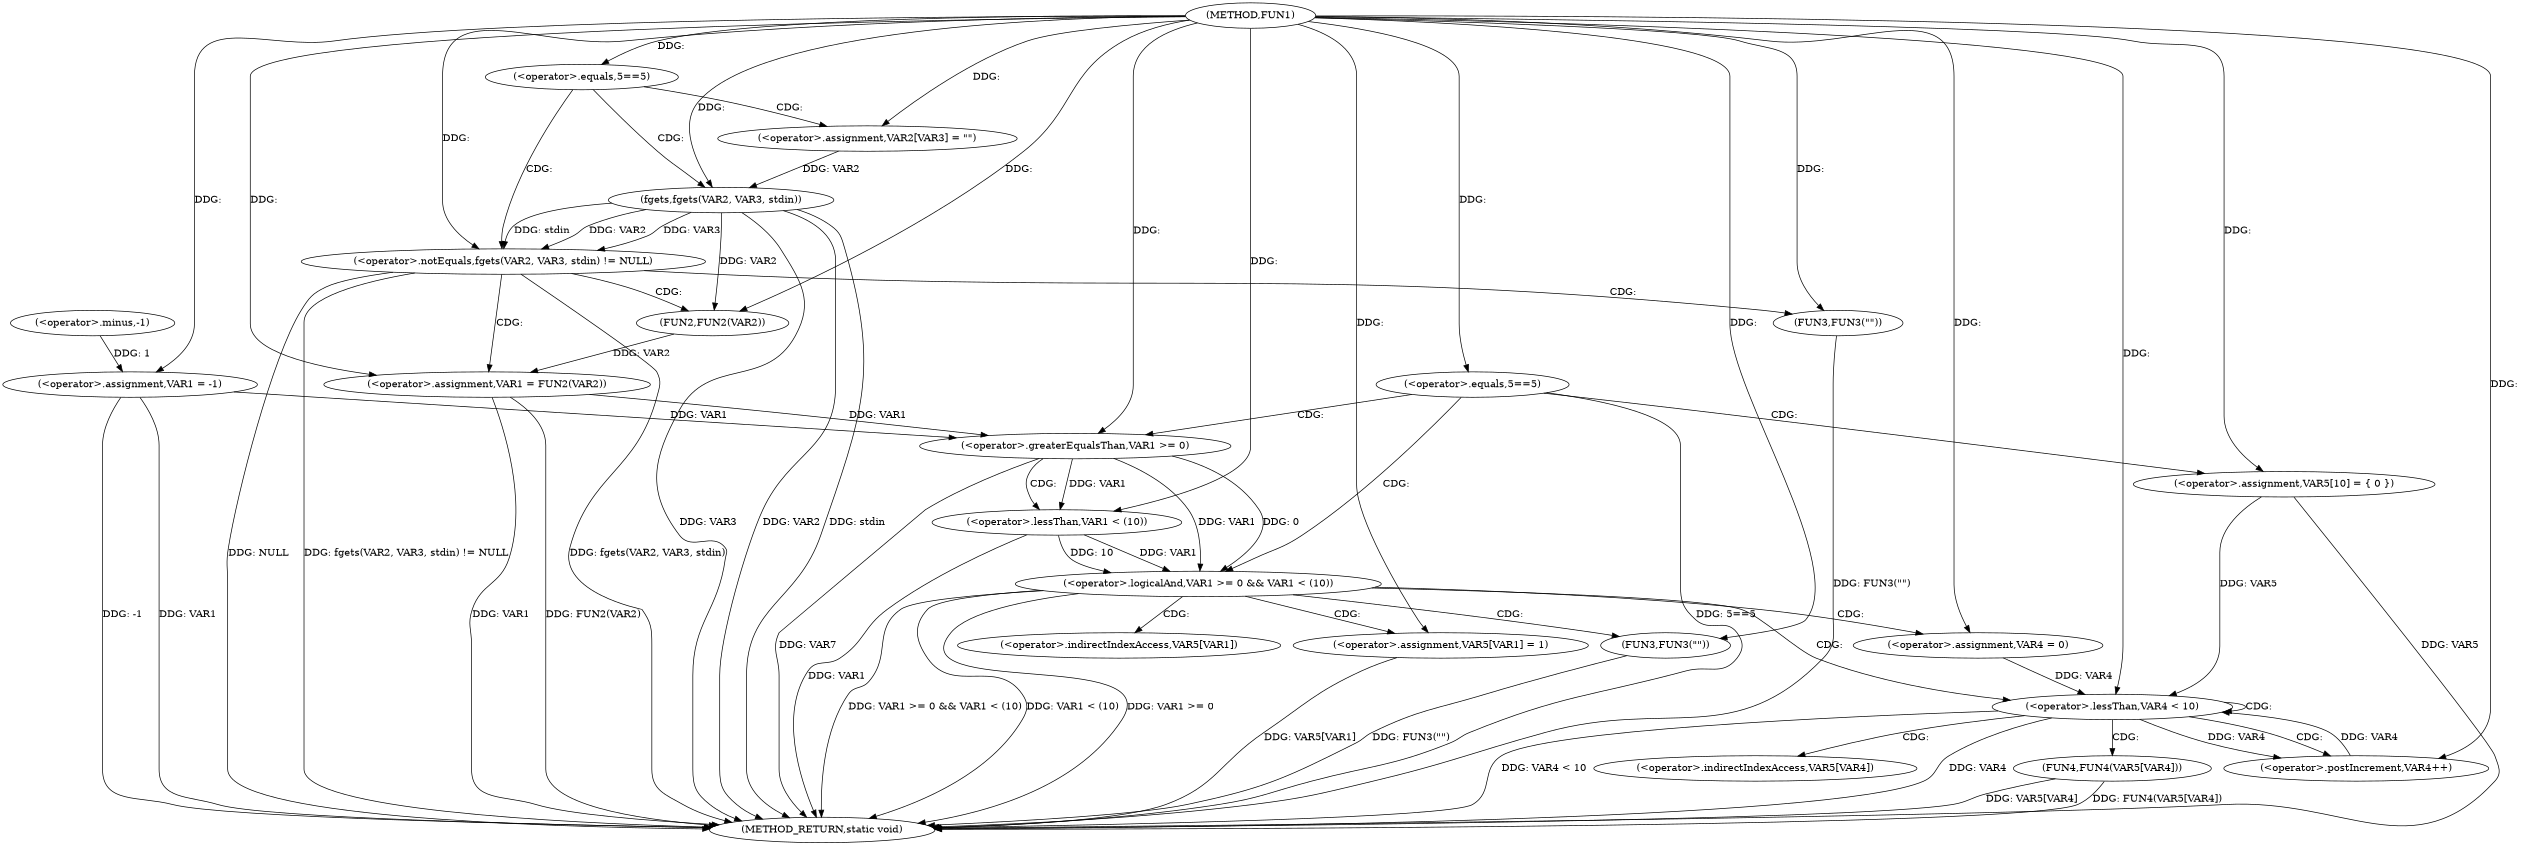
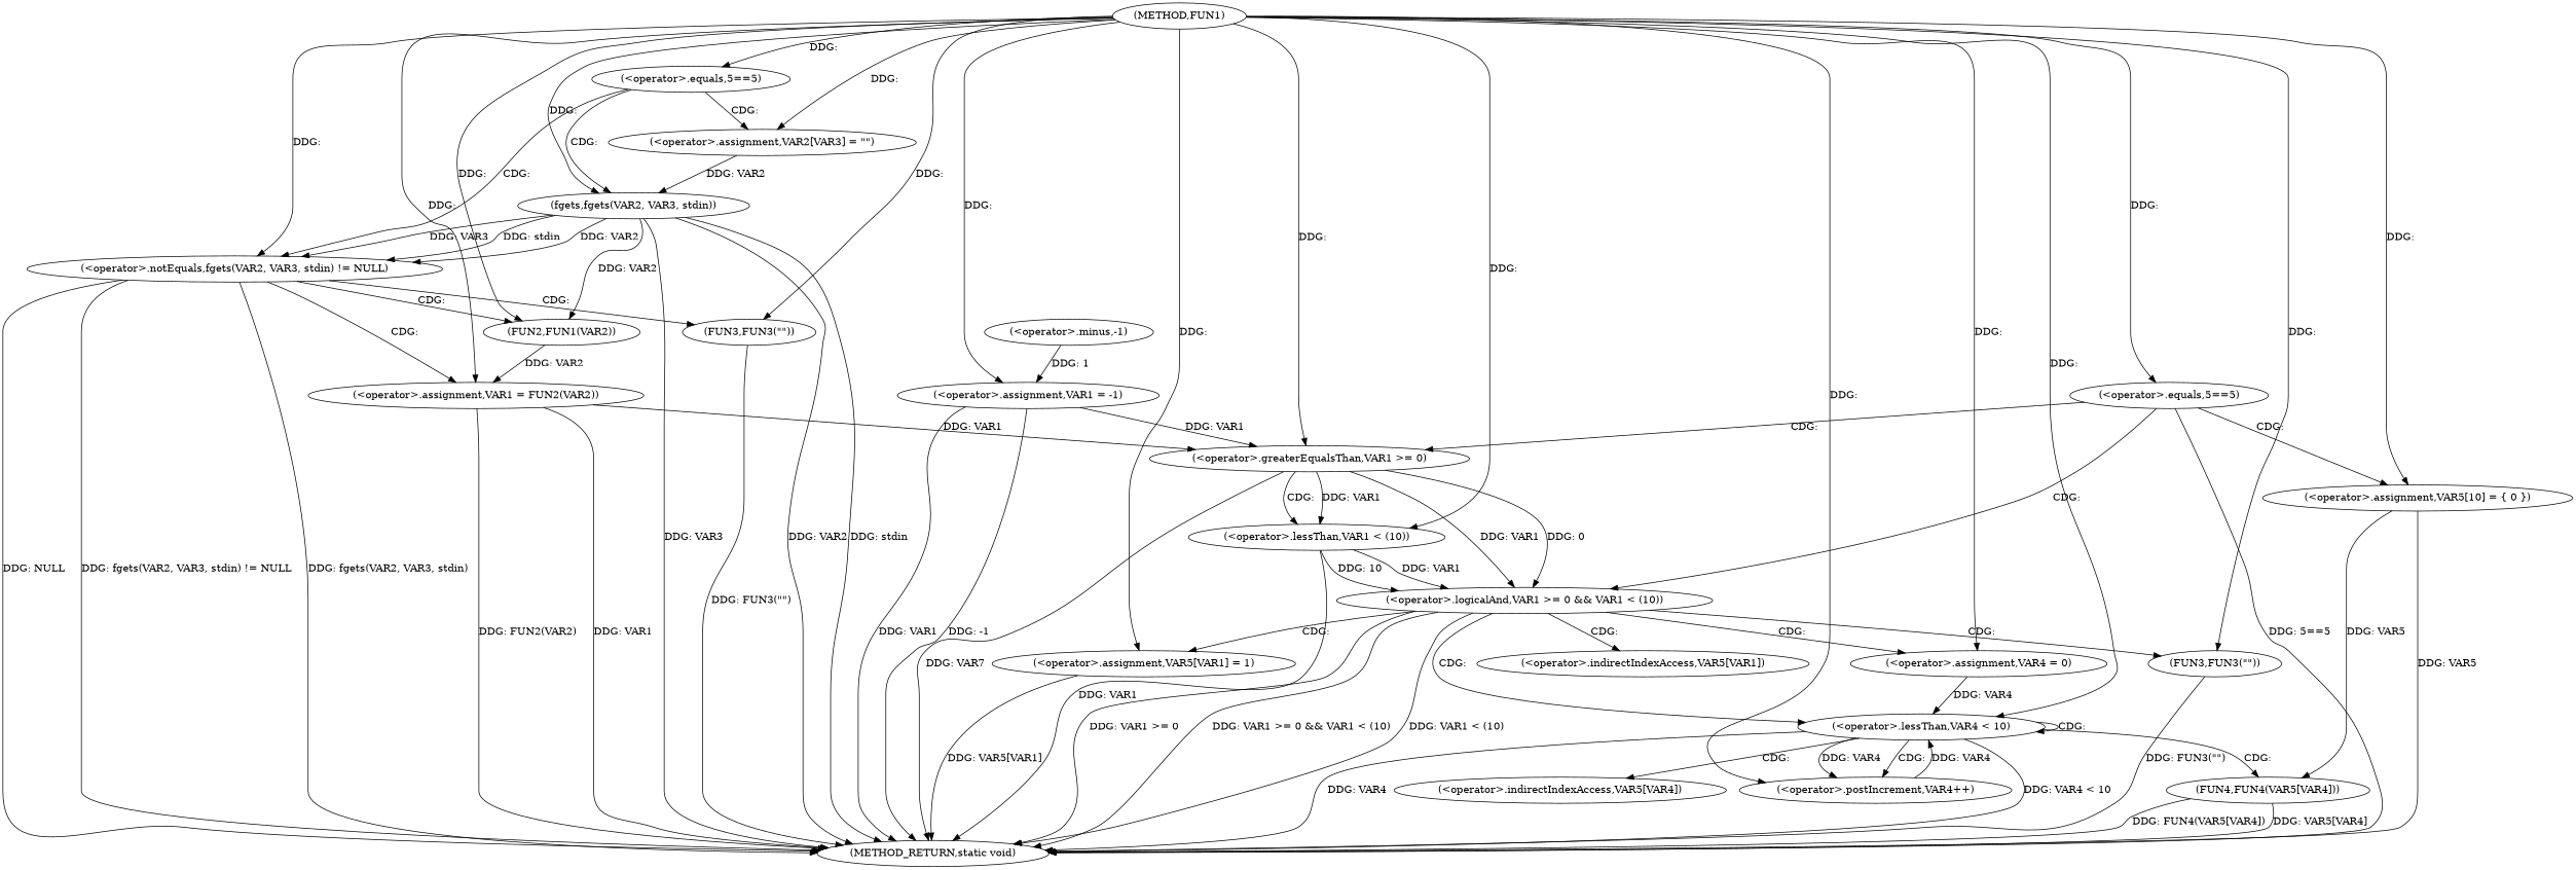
  digraph {
    n1 [label="(METHOD,FUN1)"]
    n2 [label="(<operator>.assignment,VAR1 = -1)"]
    n3 [label="(<operator>.equals,5==5)"]
    n4 [label="(<operator>.assignment,VAR2[VAR3] = \"\")"]
    n5 [label="(<operator>.notEquals,fgets(VAR2, VAR3, stdin) != NULL)"]
    n6 [label="(fgets,fgets(VAR2, VAR3, stdin))"]
    n7 [label="(<operator>.assignment,VAR1 = FUN2(VAR2))"]
-   n8 [label="(FUN2,FUN2(VAR2))"]
+   n8 [label="(FUN2,FUN1(VAR2))"]
    n9 [label="(FUN3,FUN3(\"\"))"]
    n10 [label="(<operator>.equals,5==5)"]
    n11 [label="(<operator>.assignment,VAR5[10] = { 0 })"]
    n12 [label="(<operator>.greaterEqualsThan,VAR1 >= 0)"]
    n13 [label="(<operator>.lessThan,VAR1 < (10))"]
    n14 [label="(<operator>.assignment,VAR5[VAR1] = 1)"]
    n15 [label="(<operator>.assignment,VAR4 = 0)"]
    n16 [label="(<operator>.lessThan,VAR4 < 10)"]
    n17 [label="(<operator>.postIncrement,VAR4++)"]
    n18 [label="(FUN3,FUN3(\"\"))"]
    n19 [label="(METHOD_RETURN,static void)"]
    n20 [label="(<operator>.minus,-1)"]
    n21 [label="(<operator>.logicalAnd,VAR1 >= 0 && VAR1 < (10))"]
    n22 [label="(FUN4,FUN4(VAR5[VAR4]))"]
    n23 [label="(<operator>.indirectIndexAccess,VAR5[VAR4])"]
    n24 [label="(<operator>.indirectIndexAccess,VAR5[VAR1])"]
    n1 -> n2 [label="DDG: "]
    n1 -> n3 [label="DDG: "]
    n1 -> n4 [label="DDG: "]
    n1 -> n5 [label="DDG: "]
    n1 -> n6 [label="DDG: "]
    n1 -> n7 [label="DDG: "]
    n1 -> n8 [label="DDG: "]
    n1 -> n9 [label="DDG: "]
    n1 -> n10 [label="DDG: "]
    n1 -> n11 [label="DDG: "]
    n1 -> n12 [label="DDG: "]
    n1 -> n13 [label="DDG: "]
    n1 -> n14 [label="DDG: "]
    n1 -> n15 [label="DDG: "]
    n1 -> n16 [label="DDG: "]
    n1 -> n17 [label="DDG: "]
    n1 -> n18 [label="DDG: "]
    n2 -> n12 [label="DDG: VAR1"]
    n2 -> n19 [label="DDG: VAR1"]
    n2 -> n19 [label="DDG: -1"]
    n3 -> n4 [label="CDG: "]
    n3 -> n5 [label="CDG: "]
    n3 -> n6 [label="CDG: "]
    n4 -> n6 [label="DDG: VAR2"]
    n5 -> n7 [label="CDG: "]
    n5 -> n8 [label="CDG: "]
    n5 -> n9 [label="CDG: "]
    n5 -> n19 [label="DDG: fgets(VAR2, VAR3, stdin) != NULL"]
    n5 -> n19 [label="DDG: fgets(VAR2, VAR3, stdin)"]
    n5 -> n19 [label="DDG: NULL"]
    n6 -> n5 [label="DDG: VAR2"]
    n6 -> n5 [label="DDG: VAR3"]
    n6 -> n5 [label="DDG: stdin"]
    n6 -> n8 [label="DDG: VAR2"]
    n6 -> n19 [label="DDG: VAR3"]
    n6 -> n19 [label="DDG: VAR2"]
    n6 -> n19 [label="DDG: stdin"]
    n7 -> n12 [label="DDG: VAR1"]
    n7 -> n19 [label="DDG: VAR1"]
    n7 -> n19 [label="DDG: FUN2(VAR2)"]
    n8 -> n7 [label="DDG: VAR2"]
    n9 -> n19 [label="DDG: FUN3(\"\")"]
    n10 -> n11 [label="CDG: "]
    n10 -> n12 [label="CDG: "]
    n10 -> n19 [label="DDG: 5==5"]
    n10 -> n21 [label="CDG: "]
    n11 -> n19 [label="DDG: VAR5"]
-   n11 -> n16 [label="DDG: VAR5"]
+   n11 -> n22 [label="DDG: VAR5"]
    n12 -> n13 [label="DDG: VAR1"]
    n12 -> n13 [label="CDG: "]
    n12 -> n19 [label="DDG: VAR7"]
    n12 -> n21 [label="DDG: VAR1"]
    n12 -> n21 [label="DDG: 0"]
    n13 -> n19 [label="DDG: VAR1"]
    n13 -> n21 [label="DDG: VAR1"]
    n13 -> n21 [label="DDG: 10"]
    n14 -> n19 [label="DDG: VAR5[VAR1]"]
    n15 -> n16 [label="DDG: VAR4"]
    n16 -> n16 [label="CDG: "]
    n16 -> n17 [label="DDG: VAR4"]
    n16 -> n17 [label="CDG: "]
    n16 -> n19 [label="DDG: VAR4 < 10"]
    n16 -> n19 [label="DDG: VAR4"]
    n16 -> n22 [label="CDG: "]
    n16 -> n23 [label="CDG: "]
    n17 -> n16 [label="DDG: VAR4"]
    n18 -> n19 [label="DDG: FUN3(\"\")"]
    n20 -> n2 [label="DDG: 1"]
    n21 -> n14 [label="CDG: "]
    n21 -> n15 [label="CDG: "]
    n21 -> n16 [label="CDG: "]
    n21 -> n18 [label="CDG: "]
    n21 -> n19 [label="DDG: VAR1 >= 0 && VAR1 < (10)"]
    n21 -> n19 [label="DDG: VAR1 < (10)"]
    n21 -> n19 [label="DDG: VAR1 >= 0"]
    n21 -> n24 [label="CDG: "]
    n22 -> n19 [label="DDG: VAR5[VAR4]"]
    n22 -> n19 [label="DDG: FUN4(VAR5[VAR4])"]
  }
